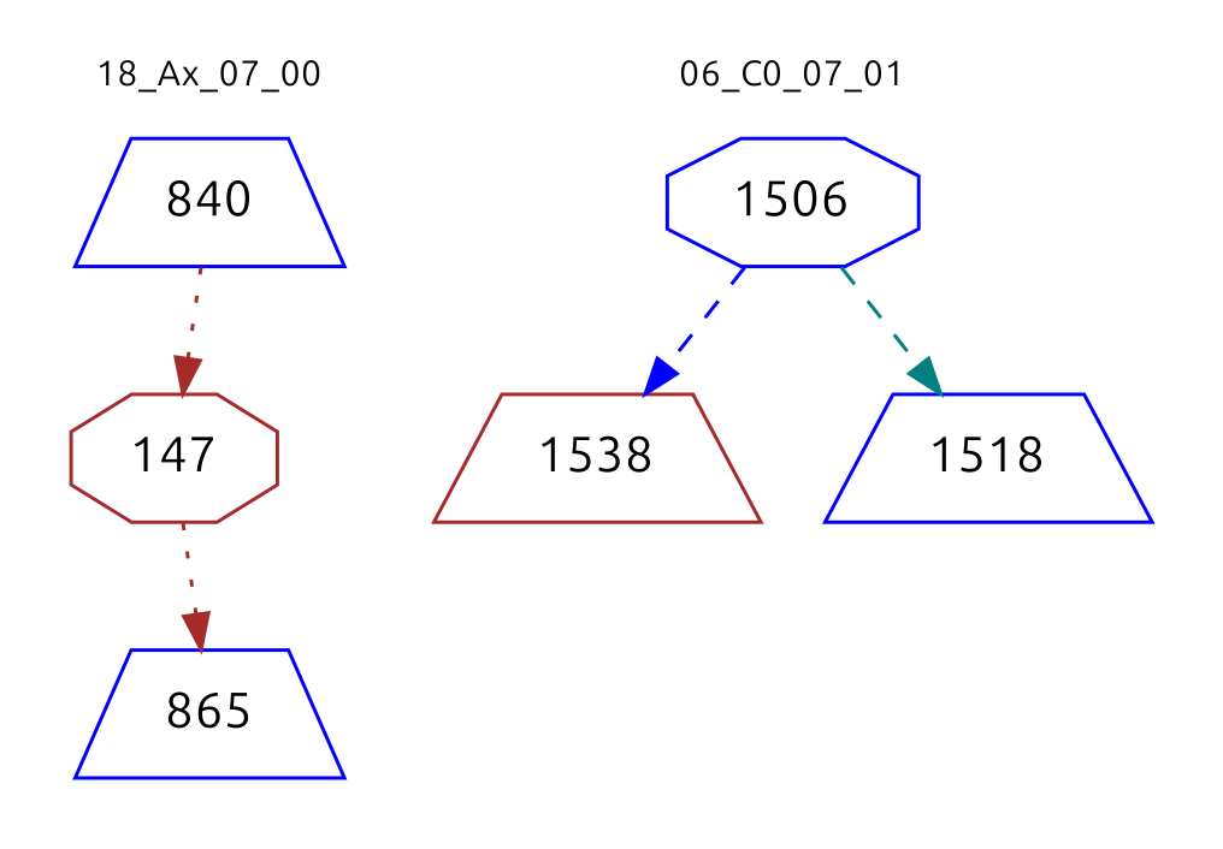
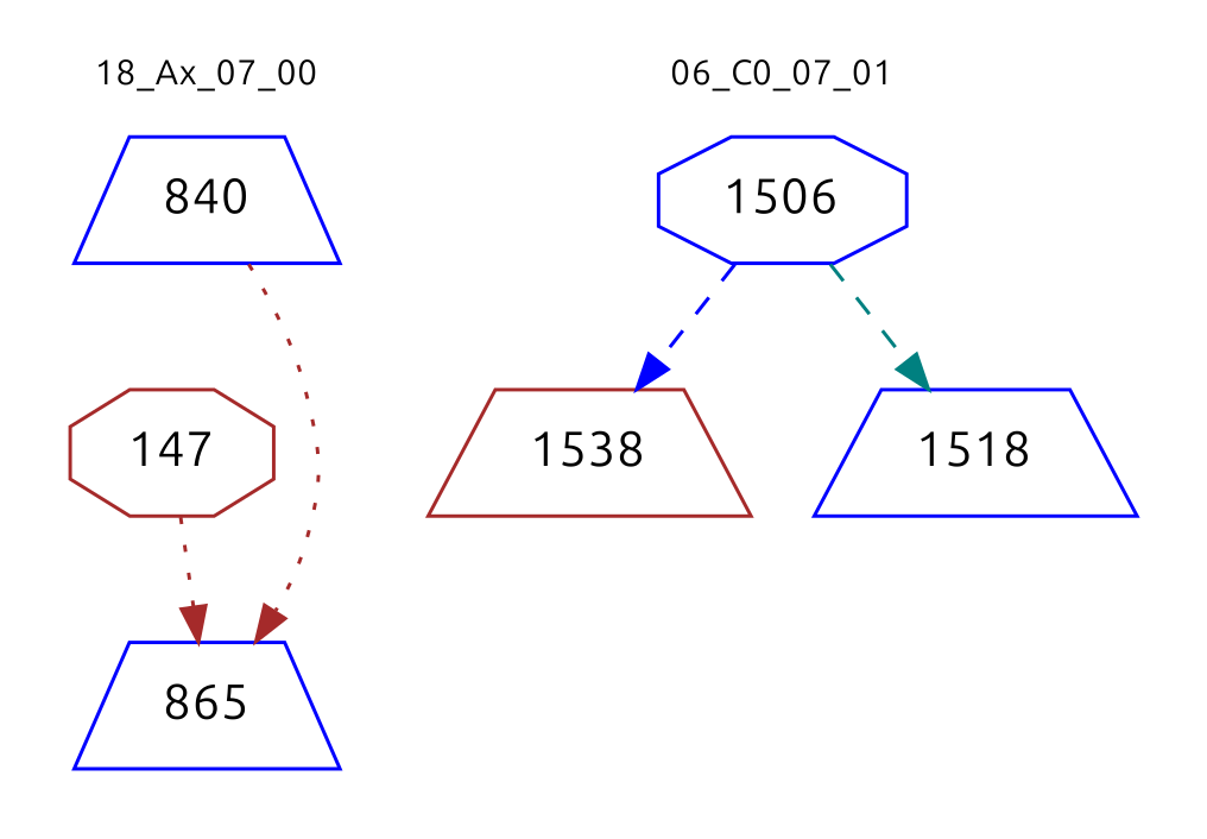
  digraph {
    fontname=Ubuntu
    node [color=blue fontname=Ubuntu shape=trapezium]
    edge [color=brown fontname=Ubuntu style=dotted]
    n1 [label=840]
    n2 [color=brown label=147 shape=octagon]
    n3 [label=865]
    n4 [label=1506 shape=octagon]
    n5 [color=brown label=1538]
    n6 [label=1518]
    subgraph cluster_1 {
      color=white
      fontsize=10
      label="18_Ax_07_00"
      n1
      n2
      n3
    }
    subgraph cluster_2 {
      color=white
      fontsize=10
      label="06_C0_07_01"
      n4
      n5
      n6
    }
-   n1 -> n2
+   n1 -> n3
    n2 -> n3
    n4 -> n5 [color=blue style=dashed]
    n4 -> n6 [color=teal style=dashed]
  }
